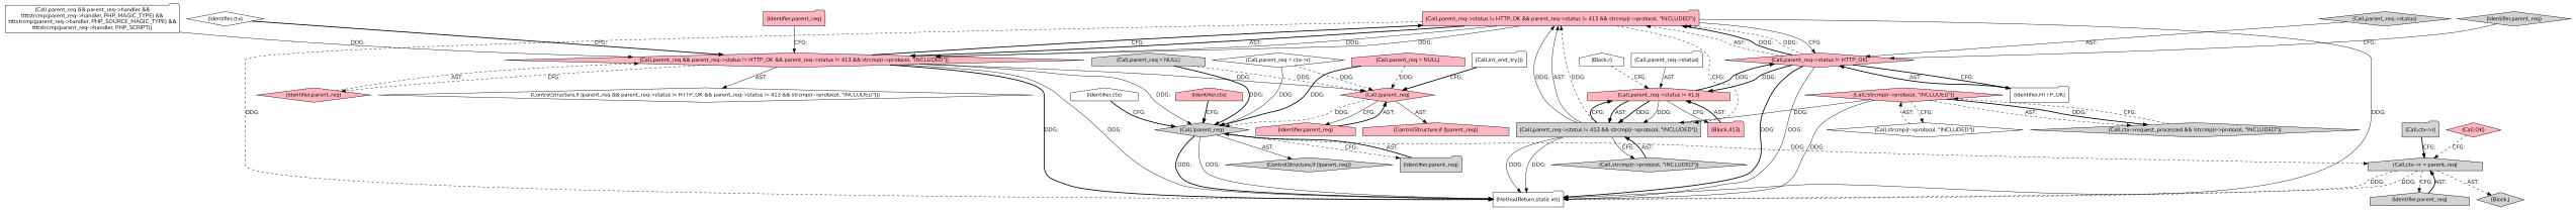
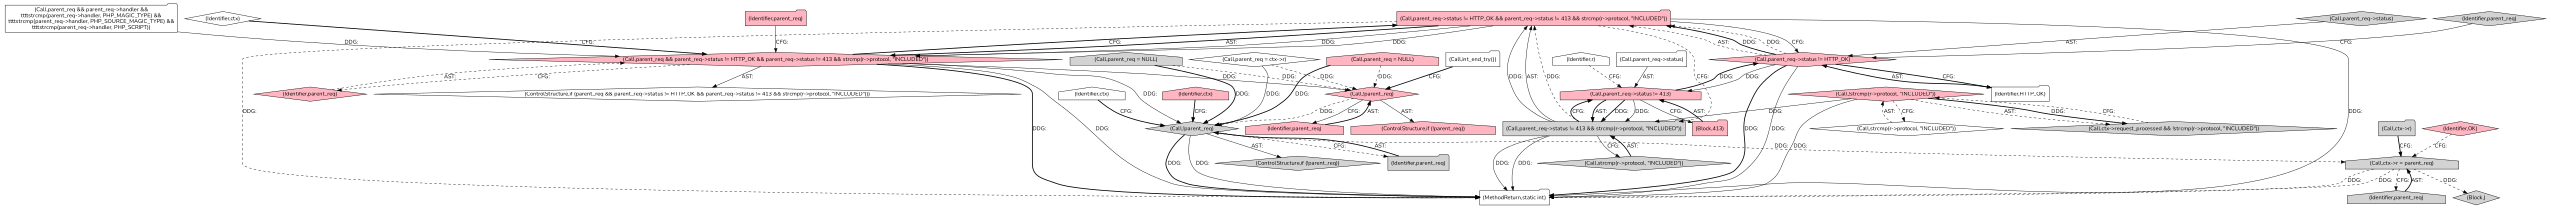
  digraph {
    fontname=Nunito
    node [fillcolor=lightpink fontname=Nunito shape=diamond style=filled]
    edge [fontname=Nunito style=solid]
    n1 [label="(Call,parent_req->status != HTTP_OK && parent_req->status != 413 && strcmp(r->protocol, \"INCLUDED\"))" shape=folder]
    n2 [label="(Call,parent_req->status != HTTP_OK)"]
    n3 [fillcolor=lightgrey label="(Call,parent_req->status != 413 && strcmp(r->protocol, \"INCLUDED\"))" shape=folder]
    n4 [label="(Call,parent_req && parent_req->status != HTTP_OK && parent_req->status != 413 && strcmp(r->protocol, \"INCLUDED\"))"]
    n5 [fillcolor=white label="(MethodReturn,static int)" shape=folder]
    n6 [label="(Call,parent_req->status != 413)" shape=house]
    n7 [fillcolor=white label="(Identifier,HTTP_OK)" shape=folder]
    n8 [fillcolor=lightgrey label="(Call,strcmp(r->protocol, \"INCLUDED\"))"]
    n9 [label="(Call,!parent_req)"]
    n10 [fillcolor=lightgrey label="(Call,!parent_req)"]
    n11 [label="(Identifier,parent_req)"]
    n12 [fillcolor=white label="(ControlStructure,if (parent_req && parent_req->status != HTTP_OK && parent_req->status != 413 && strcmp(r->protocol, \"INCLUDED\")))"]
    n13 [label="(Block,413)" shape=folder]
    n14 [label="(Call,!strcmp(r->protocol, \"INCLUDED\"))"]
    n15 [fillcolor=lightgrey label="(Call,ctx->request_processed && !strcmp(r->protocol, \"INCLUDED\"))"]
    n16 [fillcolor=white label="(Call,strcmp(r->protocol, \"INCLUDED\"))"]
    n17 [label="(ControlStructure,if (!parent_req))" shape=house]
    n18 [label="(Identifier,parent_req)" shape=house]
    n19 [fillcolor=lightgrey label="(Call,ctx->r = parent_req)" shape=house]
    n20 [fillcolor=lightgrey label="(ControlStructure,if (!parent_req))"]
    n21 [fillcolor=lightgrey label="(Identifier,parent_req)" shape=folder]
    n22 [fillcolor=lightgrey label="(Identifier,parent_req)" shape=house]
    n23 [fillcolor=lightgrey label="(Block,)"]
    n24 [fillcolor=white label="(Call,parent_req->status)" shape=folder]
    n25 [fillcolor=white label="(Call,parent_req && parent_req->handler &&\n\t\t\t\tstrcmp(parent_req->handler, PHP_MAGIC_TYPE) &&\n\t\t\t\tstrcmp(parent_req->handler, PHP_SOURCE_MAGIC_TYPE) &&\n\t\t\t\tstrcmp(parent_req->handler, PHP_SCRIPT))" shape=folder]
    n26 [label="(Call,parent_req = NULL)" shape=house]
    n27 [fillcolor=lightgrey label="(Call,ctx->r)" shape=folder]
    n28 [label="(Identifier,ctx)" shape=house]
    n29 [fillcolor=white label="(Call,int_end_try())" shape=folder]
-   n30 [fillcolor=white label="(Block,r)" shape=house]
+   n30 [fillcolor=white label="(Identifier,r)" shape=house]
    n31 [fillcolor=lightgrey label="(Call,parent_req = NULL)" shape=house]
    n32 [fillcolor=white label="(Identifier,ctx)" shape=house]
    n33 [fillcolor=white label="(Identifier,ctx)"]
-   n34 [label="(Call,OK)"]
+   n34 [label="(Identifier,OK)"]
    n35 [fillcolor=white label="(Call,parent_req = ctx->r)"]
    n36 [fillcolor=lightgrey label="(Identifier,parent_req)"]
    n37 [label="(Identifier,parent_req)" shape=folder]
    n38 [fillcolor=lightgrey label="(Call,parent_req->status)"]
    n1 -> n2 [label="CFG: "]
    n1 -> n3 [label="CFG: " style=dashed]
    n1 -> n4 [label="AST: " style=bold]
    n1 -> n4 [label="DDG: "]
    n1 -> n4 [label="DDG: "]
    n1 -> n5 [label="DDG: "]
    n1 -> n5 [label="DDG: " style=dashed]
    n2 -> n1 [label="AST: " style=dashed]
    n2 -> n1 [label="DDG: " style=bold]
    n2 -> n1 [label="DDG: " style=dashed]
    n2 -> n5 [label="DDG: " style=bold]
    n2 -> n5 [label="DDG: "]
-   n2 -> n6 [label="DDG: " style=bold]
+   n2 -> n6 [label="DDG: "]
    n2 -> n7 [label="CFG: " style=bold]
    n3 -> n1 [label="AST: "]
    n3 -> n1 [label="DDG: " style=dashed]
    n3 -> n1 [label="DDG: "]
    n3 -> n5 [label="DDG: "]
    n3 -> n5 [label="DDG: "]
    n3 -> n6 [label="CFG: " style=bold]
    n3 -> n8 [label="CFG: "]
    n4 -> n1 [label="CFG: " style=bold]
    n4 -> n5 [label="DDG: " style=bold]
    n4 -> n5 [label="DDG: "]
    n4 -> n9 [label="DDG: "]
    n4 -> n10 [label="DDG: "]
    n4 -> n11 [label="CFG: " style=dashed]
    n4 -> n12 [label="AST: "]
    n6 -> n2 [label="DDG: " style=bold]
    n6 -> n3 [label="AST: " style=bold]
    n6 -> n3 [label="DDG: "]
    n6 -> n3 [label="DDG: " style=bold]
    n6 -> n13 [label="CFG: "]
    n7 -> n2 [label="AST: " style=bold]
    n8 -> n3 [label="AST: " style=bold]
    n9 -> n10 [label="DDG: " style=dashed]
    n9 -> n17 [label="AST: "]
    n9 -> n18 [label="CFG: "]
    n10 -> n5 [label="DDG: " style=bold]
    n10 -> n5 [label="DDG: "]
    n10 -> n19 [label="DDG: " style=dashed]
    n10 -> n20 [label="AST: "]
    n10 -> n21 [label="CFG: " style=dashed]
    n11 -> n4 [label="AST: " style=dashed]
    n13 -> n6 [label="AST: " style=bold]
    n14 -> n3 [label="DDG: "]
    n14 -> n5 [label="DDG: "]
    n14 -> n15 [label="AST: " style=dashed]
    n14 -> n15 [label="DDG: " style=bold]
    n14 -> n16 [label="CFG: " style=dashed]
    n15 -> n14 [label="CFG: " style=dashed]
    n16 -> n14 [label="AST: " style=dashed]
    n18 -> n9 [label="AST: " style=bold]
    n19 -> n5 [label="DDG: " style=dashed]
    n19 -> n5 [label="DDG: " style=dashed]
    n19 -> n22 [label="CFG: " style=dashed]
-   n19 -> n23 [label="AST: " style=dashed]
+   n19 -> n23 [label="DDG: " style=dashed]
    n21 -> n10 [label="AST: " style=bold]
    n22 -> n19 [label="AST: " style=bold]
    n24 -> n6 [label="AST: "]
    n25 -> n4 [label="DDG: "]
    n26 -> n9 [label="DDG: " style=dashed]
    n26 -> n10 [label="DDG: " style=bold]
    n27 -> n19 [label="CFG: " style=bold]
    n28 -> n10 [label="CFG: " style=bold]
    n29 -> n9 [label="CFG: " style=bold]
    n30 -> n6 [label="CFG: " style=dashed]
    n31 -> n9 [label="DDG: " style=dashed]
    n31 -> n10 [label="DDG: " style=bold]
    n32 -> n10 [label="CFG: " style=bold]
    n33 -> n4 [label="CFG: " style=bold]
    n34 -> n19 [label="CFG: " style=dashed]
    n35 -> n9 [label="DDG: " style=dashed]
    n35 -> n10 [label="DDG: "]
    n36 -> n2 [label="CFG: "]
    n37 -> n4 [label="CFG: "]
    n38 -> n2 [label="AST: "]
  }
